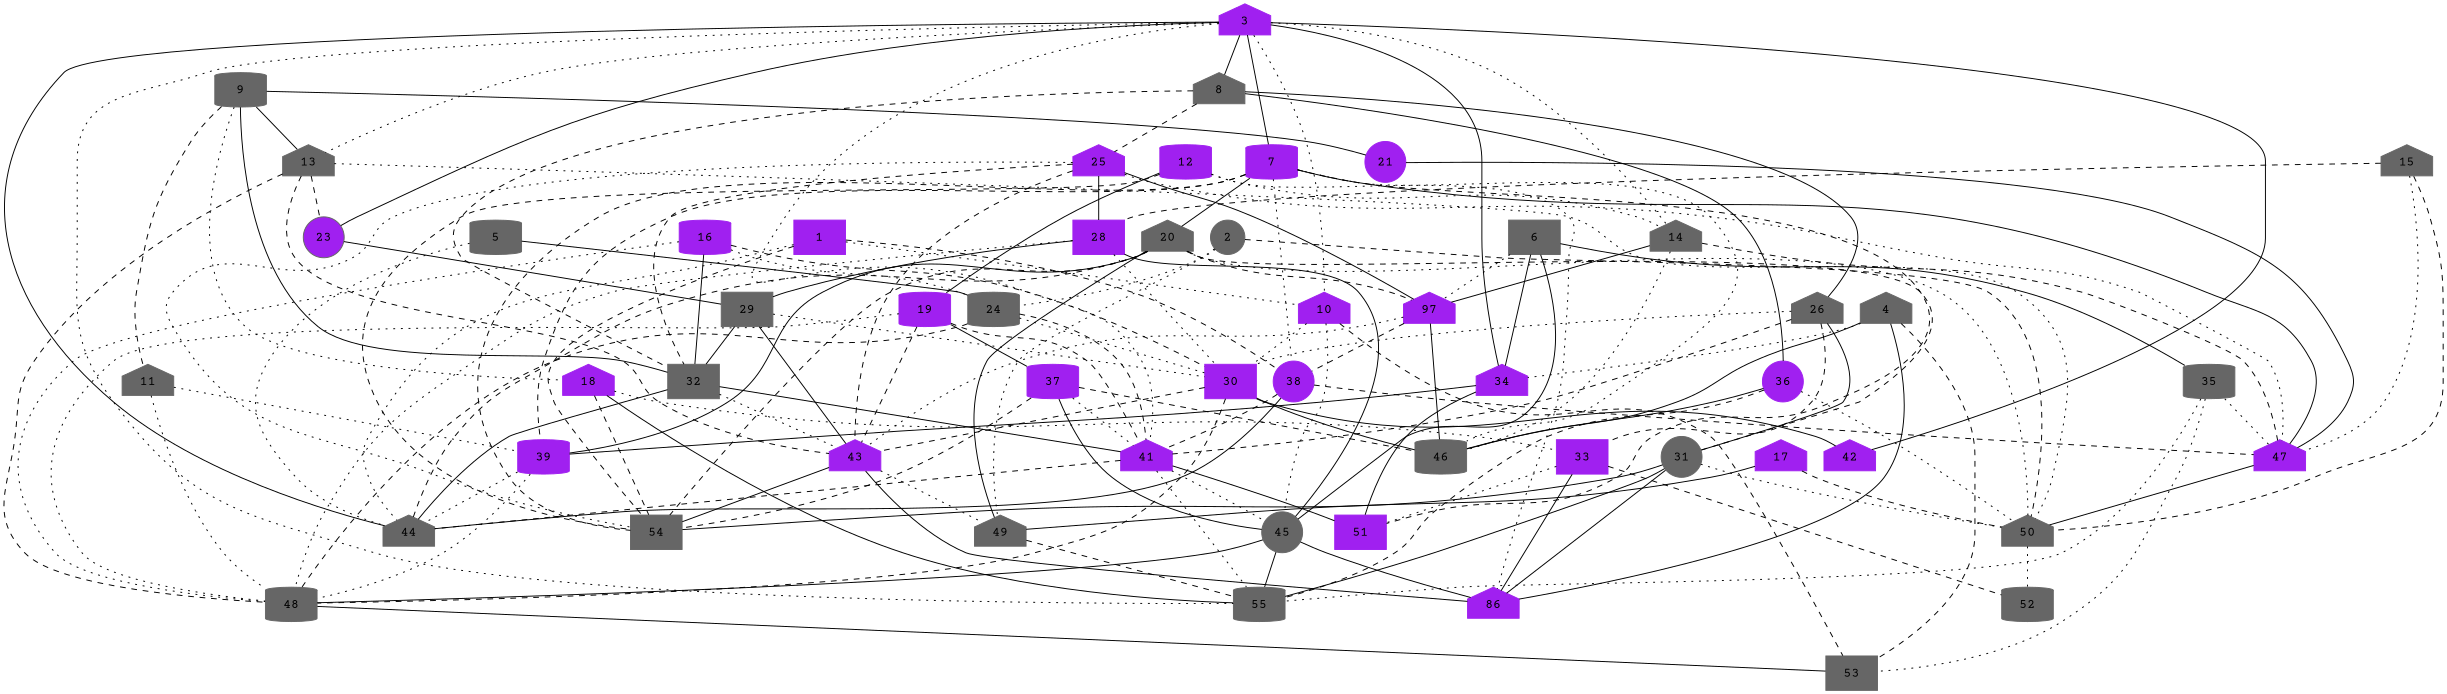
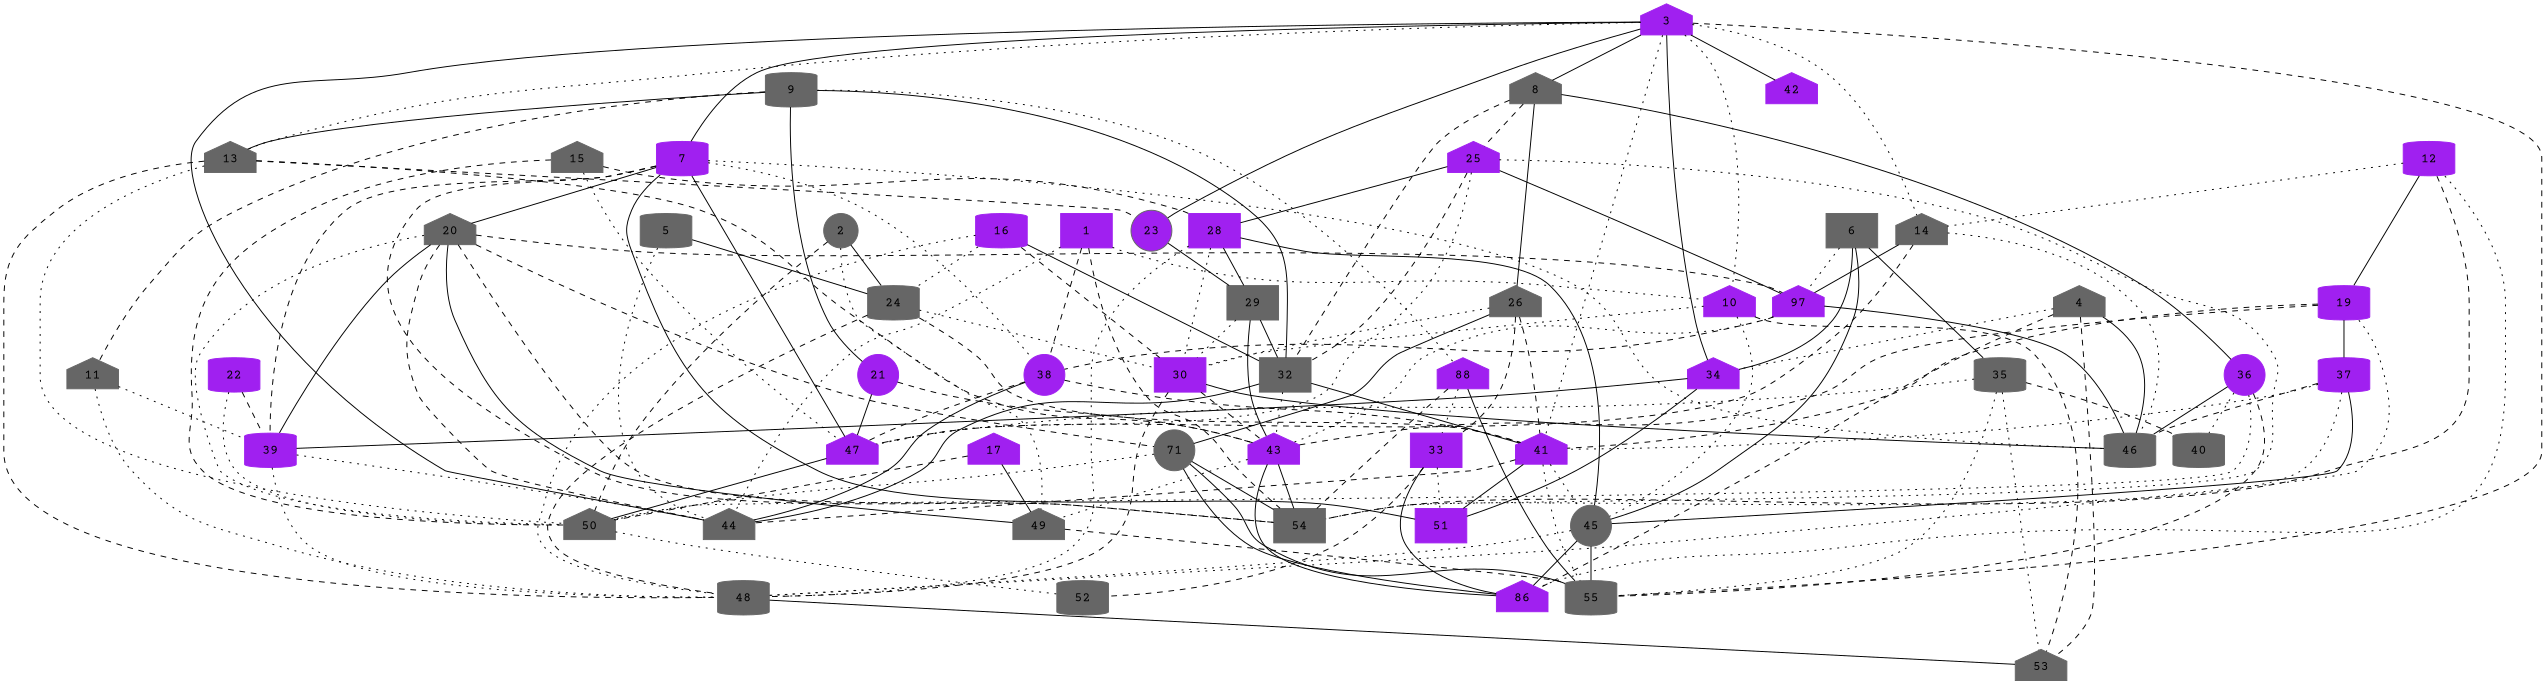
  graph {
    fontname="Courier Prime"
    node [color=gray40 fontname="Courier Prime" shape=house style=filled]
    edge [fontname="Courier Prime" style=solid weight=1.0]
    1 [color=purple shape=box]
    10 [color=purple]
    38 [color=purple shape=circle]
    44
    54 [shape=box]
-   53 [shape=box]
+   53
    45 [shape=circle]
    30 [color=purple shape=box]
    41 [color=purple]
    47 [color=purple]
    2 [shape=circle]
    24 [shape=cylinder]
    49
    50
    48 [shape=cylinder]
    55 [shape=cylinder]
    52 [shape=cylinder]
    3 [color=purple]
    7 [color=purple shape=cylinder]
    8
    13
    14
    23 [fillcolor=purple shape=circle]
    34 [color=purple]
    42 [color=purple]
    46 [shape=cylinder]
    20
    39 [color=purple shape=cylinder]
    51 [color=purple shape=box]
    25 [color=purple]
    26
    32 [shape=box]
    36 [color=purple shape=circle]
    43 [color=purple]
    n35 [color=purple label=97]
    29 [shape=box]
    4
    n38 [color=purple label=86]
    5 [shape=cylinder]
    6 [shape=box]
    35 [shape=cylinder]
-   31 [shape=circle]
+   40 [shape=cylinder]
+   31 [shape=circle label=71]
    28 [color=purple shape=box]
    33 [color=purple shape=box]
    9 [shape=cylinder]
    11
-   18 [color=purple]
+   18 [color=purple label=88]
    21 [color=purple shape=circle]
    12 [color=purple shape=cylinder]
    19 [color=purple shape=cylinder]
    37 [color=purple shape=cylinder]
    15
    16 [color=purple shape=cylinder]
    17 [color=purple]
+   22 [color=purple shape=cylinder]
    1 -- 10 [style=dotted]
    1 -- 38 [style=dashed]
    1 -- 44 [style=dotted]
    1 -- 54 [style=dashed]
    10 -- 53 [style=dashed]
    10 -- 45 [style=dotted]
    10 -- 30 [style=dotted]
    38 -- 44
    38 -- 41 [style=dashed]
    38 -- 47 [style=dashed]
-   45 -- 48
+   45 -- 48 [style=dotted]
    45 -- 55
    45 -- n38 [weight=2.0]
    30 -- 48 [style=dashed]
-   30 -- 42
    30 -- 46
    30 -- 43 [style=dashed]
    41 -- 44 [style=dashed]
    41 -- 45 [style=dotted]
    41 -- 55 [style=dotted]
    41 -- 51
    47 -- 50
-   2 -- 24 [style=dotted]
+   2 -- 24
    2 -- 49 [style=dotted]
    2 -- 50 [style=dashed]
    24 -- 30 [style=dotted]
    24 -- 41 [style=dashed]
    24 -- 48 [style=dashed]
    49 -- 55 [style=dashed]
    50 -- 52 [style=dotted]
    48 -- 53
    3 -- 10 [style=dotted]
    3 -- 44
    3 -- 41 [style=dotted]
-   3 -- 55 [style=dotted]
+   3 -- 55 [style=dashed]
    3 -- 7
    3 -- 8
    3 -- 13 [style=dotted]
    3 -- 14 [style=dotted weight=2.0]
    3 -- 23
    3 -- 34
    3 -- 42
    7 -- 38 [style=dotted]
    7 -- 54 [style=dashed]
    7 -- 47
    7 -- 46 [style=dotted]
    7 -- 20
    7 -- 39 [style=dashed]
-   7 -- 51 [style=dashed]
+   7 -- 51
    8 -- 25 [style=dashed]
    8 -- 26
    8 -- 32 [style=dashed]
    8 -- 36
    13 -- 50 [style=dotted]
    13 -- 48 [style=dashed]
    13 -- 23 [style=dashed]
    13 -- 43 [style=dashed]
    14 -- 47 [style=dashed]
    14 -- 46 [style=dotted]
    14 -- n35
    23 -- 29
    34 -- 39
    34 -- 51
    20 -- 44 [style=dashed]
    20 -- 54 [style=dashed]
    20 -- 49
    20 -- 50 [style=dotted]
    20 -- 39
    20 -- n35 [style=dashed]
    20 -- 31 [style=dashed]
    39 -- 44 [style=dotted]
    39 -- 48 [style=dotted]
    25 -- 54 [style=dotted]
    25 -- 47 [style=dotted]
    25 -- 32 [style=dashed]
-   25 -- 43 [style=dashed]
+   21 -- 43 [style=dashed]
    25 -- n35
    25 -- 28
    26 -- 30 [style=dotted]
    26 -- 41 [style=dashed]
    26 -- 31
    26 -- 33 [style=dashed]
    32 -- 44
    32 -- 41
    32 -- 43 [style=dotted]
    36 -- 50 [style=dotted]
    36 -- 55 [style=dashed]
    36 -- 46
+   36 -- 40 [style=dotted]
    43 -- 54 [weight=2.0]
    43 -- 49 [style=dotted]
    43 -- n38
    n35 -- 38 [style=dashed]
    n35 -- 46
    n35 -- 43 [style=dotted]
    29 -- 30 [style=dotted]
    29 -- 32
    29 -- 43
    4 -- 53 [style=dashed]
    4 -- 34 [style=dotted]
    4 -- 46
-   4 -- n38
+   4 -- n38 [style=dashed]
    5 -- 44 [style=dotted]
    5 -- 24
    6 -- 45
    6 -- 34
    6 -- n35 [style=dotted]
    6 -- 35
    35 -- 53 [style=dotted]
    35 -- 47 [style=dotted]
    35 -- 55 [style=dotted]
+   35 -- 40 [style=dashed]
    31 -- 54
    31 -- 50 [style=dotted]
    31 -- 55
    31 -- n38
    28 -- 45
    28 -- 30 [style=dotted weight=2.0]
    28 -- 48 [style=dotted]
    28 -- 29
    33 -- 52 [style=dashed]
    33 -- 51 [style=dotted]
    33 -- n38
    9 -- 13
    9 -- 32
    9 -- 11 [style=dashed]
    9 -- 18 [style=dotted]
    9 -- 21
    11 -- 48 [style=dotted]
    11 -- 39 [style=dotted]
    18 -- 54 [style=dashed]
    18 -- 55
    18 -- 33 [style=dotted]
    21 -- 47
    12 -- 54 [style=dashed]
    12 -- 14 [style=dotted]
    12 -- n38 [style=dotted]
    12 -- 19
    19 -- 41 [style=dashed]
    19 -- 48 [style=dotted]
    19 -- 43 [style=dashed]
    19 -- 37
-   37 -- 54 [style=dashed]
+   37 -- 54 [style=dotted]
    37 -- 45
    37 -- 41 [style=dotted]
    37 -- 46 [style=dashed]
    15 -- 47 [style=dotted]
    15 -- 50 [style=dashed]
    15 -- 28 [style=dashed]
    16 -- 30 [style=dashed]
    16 -- 24 [style=dotted]
    16 -- 48 [style=dotted]
    16 -- 32
    17 -- 49
    17 -- 50 [style=dashed]
+   22 -- 50 [style=dotted]
+   22 -- 39 [style=dashed]
  }
